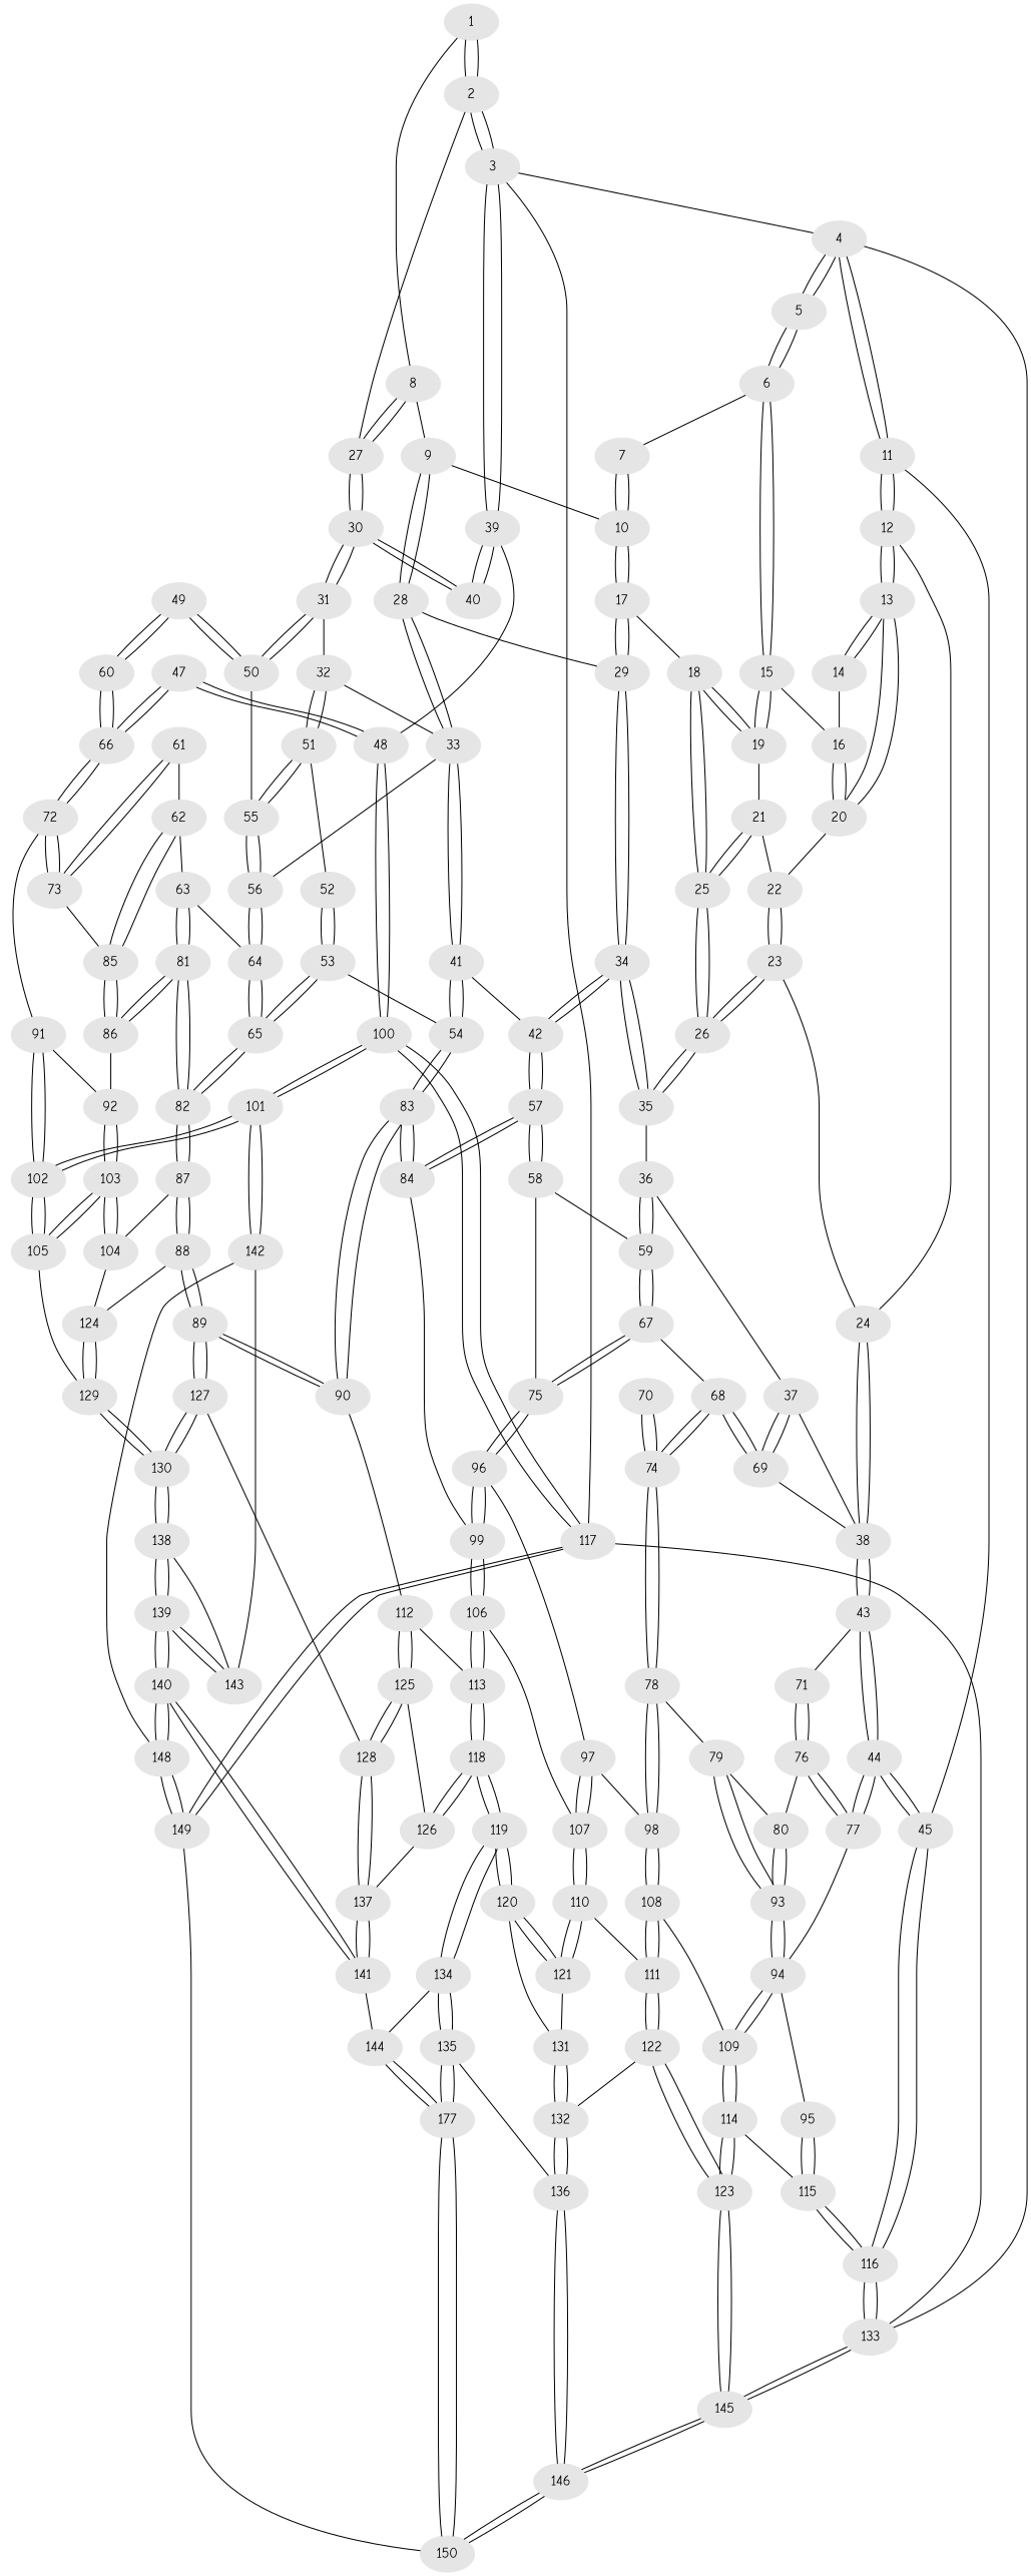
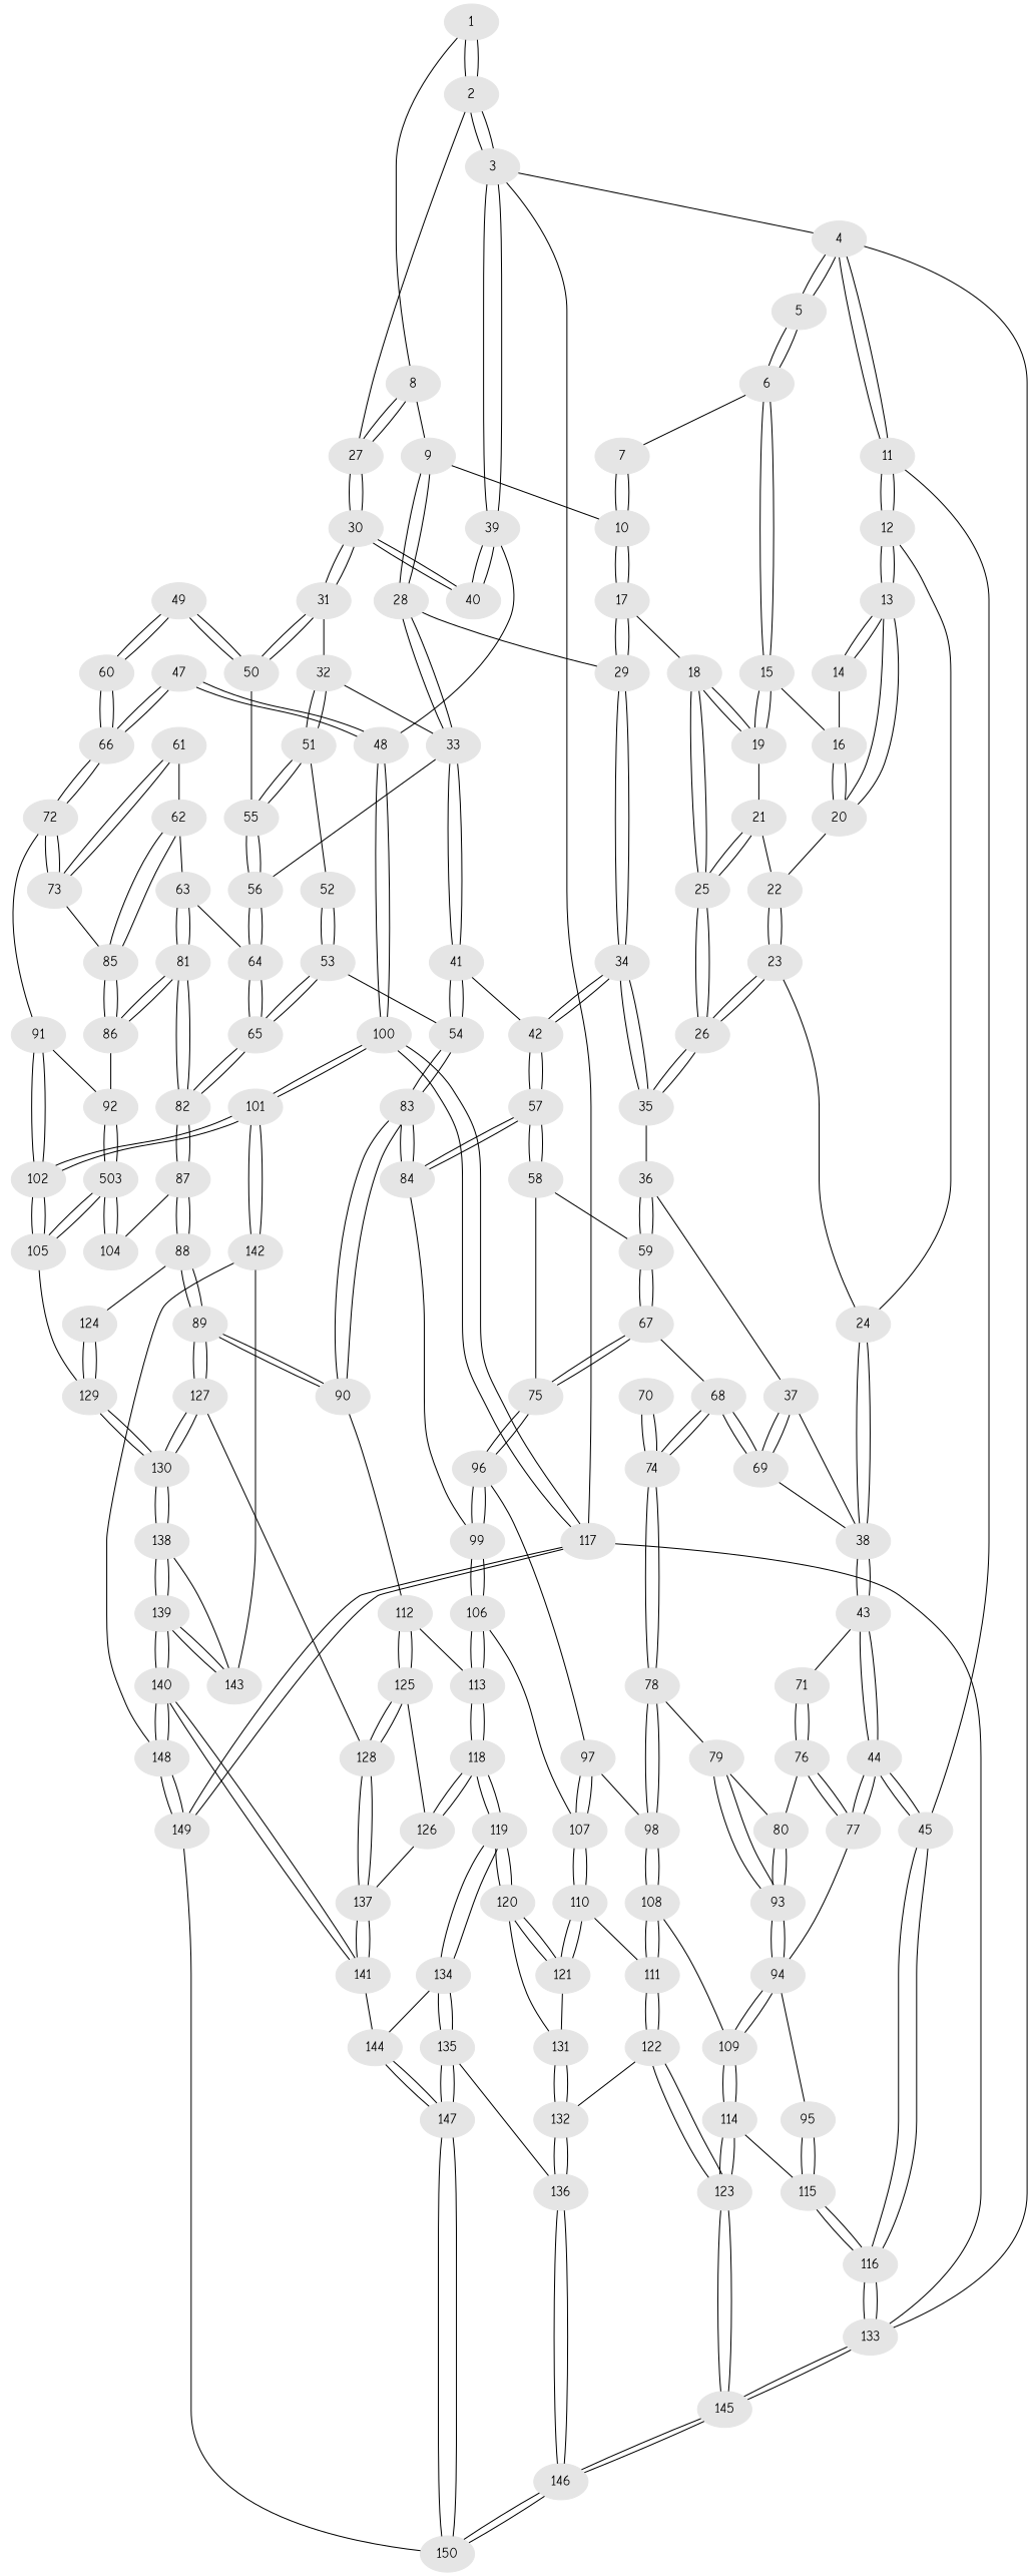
  graph {
    fontname="Comic Neue"
    node [color=gray90 fontname="Comic Neue" style=filled]
    edge [fontname="Comic Neue"]
    1
    2
    8
    3
    27
    9
    4
    39
    117
    30
    5
    11
    133
    40
    48
    149
    6
    12
    45
    145
    7
    15
    10
    16
    19
    17
    28
    29
    33
    18
    13
    24
    116
    14
    20
    38
    22
    21
    25
    34
    26
    23
    35
    43
    36
    31
    41
    56
    42
    32
    50
    51
    55
    52
    54
    57
    37
    59
    69
    67
    44
    71
    100
    83
    58
    84
    77
    76
    94
    47
    66
    49
    60
    72
    101
    53
    65
    64
    82
    90
    75
    99
    96
    68
    61
    62
    73
    63
    85
    81
    86
    87
    91
    74
    78
    70
    80
    92
    102
    79
    98
    97
    93
    95
    115
    108
    88
    104
    112
    106
-   103
+   103 [label=503]
    89
    124
    127
    129
    128
    130
    113
    125
    105
    109
    114
    107
    110
    111
    142
    143
    148
    118
    121
    122
    123
    131
    132
    126
    119
    150
    120
    134
    137
    135
    144
    136
    146
    141
    138
    139
-   147 [label=177]
+   147
    140
    1 -- 2
    1 -- 2
    1 -- 8
    2 -- 3
    2 -- 3
    2 -- 27
    8 -- 27
    8 -- 27
    8 -- 9
    3 -- 4
    3 -- 39
    3 -- 39
    3 -- 117
    27 -- 30
    27 -- 30
    9 -- 10
    9 -- 28
    9 -- 28
    4 -- 5
    4 -- 5
    4 -- 11
    4 -- 11
    4 -- 133
    39 -- 40
    39 -- 40
    39 -- 48
    117 -- 133
    117 -- 149
    117 -- 149
    30 -- 40
    30 -- 40
    30 -- 31
    30 -- 31
    5 -- 6
    5 -- 6
    11 -- 12
    11 -- 12
    11 -- 45
    133 -- 145
    133 -- 145
    48 -- 100
    48 -- 100
    149 -- 150
    6 -- 7
    6 -- 15
    6 -- 15
    12 -- 13
    12 -- 13
    12 -- 24
    45 -- 116
    45 -- 116
    145 -- 146
    145 -- 146
    7 -- 10
    7 -- 10
    15 -- 16
    15 -- 19
    15 -- 19
    10 -- 17
    10 -- 17
    16 -- 20
    16 -- 20
    19 -- 21
    17 -- 29
    17 -- 29
    17 -- 18
    28 -- 29
    28 -- 33
    28 -- 33
    29 -- 34
    29 -- 34
    33 -- 41
    33 -- 41
    33 -- 56
    18 -- 19
    18 -- 19
    18 -- 25
    18 -- 25
    13 -- 14
    13 -- 14
    13 -- 20
    13 -- 20
    24 -- 38
    24 -- 38
    116 -- 133
    116 -- 133
    14 -- 16
    20 -- 22
    38 -- 43
    38 -- 43
    22 -- 23
    22 -- 23
    21 -- 22
    21 -- 25
    21 -- 25
    25 -- 26
    25 -- 26
    34 -- 35
    34 -- 35
    34 -- 42
    34 -- 42
    26 -- 35
    26 -- 35
    23 -- 24
    23 -- 26
    23 -- 26
    35 -- 36
    43 -- 44
    43 -- 44
    43 -- 71
    36 -- 37
    36 -- 59
    36 -- 59
    31 -- 32
    31 -- 50
    31 -- 50
    41 -- 42
    41 -- 54
    41 -- 54
    56 -- 64
    56 -- 64
    42 -- 57
    42 -- 57
    32 -- 33
    32 -- 51
    32 -- 51
    50 -- 55
    51 -- 55
    51 -- 55
    51 -- 52
    55 -- 56
    55 -- 56
    52 -- 53
    52 -- 53
    54 -- 83
    54 -- 83
    57 -- 58
    57 -- 58
    57 -- 84
    57 -- 84
    37 -- 38
    37 -- 69
    37 -- 69
    59 -- 67
    59 -- 67
    69 -- 38
    67 -- 75
    67 -- 75
    67 -- 68
    44 -- 45
    44 -- 45
    44 -- 77
    44 -- 77
    71 -- 76
    71 -- 76
    100 -- 117
    100 -- 117
    100 -- 101
    100 -- 101
    83 -- 84
    83 -- 84
    83 -- 90
    83 -- 90
    58 -- 59
    58 -- 75
    84 -- 99
    77 -- 94
    76 -- 77
    76 -- 77
    76 -- 80
    94 -- 95
    94 -- 109
    94 -- 109
    47 -- 48
    47 -- 48
    47 -- 66
    47 -- 66
    66 -- 72
    66 -- 72
    49 -- 50
    49 -- 50
    49 -- 60
    49 -- 60
    60 -- 66
    60 -- 66
    72 -- 73
    72 -- 73
    72 -- 91
    101 -- 102
    101 -- 102
    101 -- 142
    101 -- 142
    53 -- 54
    53 -- 65
    53 -- 65
    65 -- 82
    65 -- 82
    64 -- 65
    64 -- 65
    82 -- 87
    82 -- 87
    90 -- 112
    75 -- 96
    75 -- 96
    99 -- 106
    99 -- 106
    96 -- 99
    96 -- 99
    96 -- 97
    68 -- 69
    68 -- 69
    68 -- 74
    68 -- 74
    61 -- 62
    61 -- 73
    61 -- 73
    62 -- 63
    62 -- 85
    62 -- 85
    73 -- 85
    63 -- 64
    63 -- 81
    63 -- 81
    85 -- 86
    85 -- 86
    81 -- 82
    81 -- 82
    81 -- 86
    81 -- 86
    86 -- 92
    87 -- 88
    87 -- 88
    87 -- 104
    91 -- 92
    91 -- 102
    91 -- 102
    74 -- 78
    74 -- 78
    78 -- 79
    78 -- 98
    78 -- 98
    70 -- 74
    70 -- 74
    80 -- 93
    80 -- 93
    92 -- 103
    92 -- 103
    102 -- 105
    102 -- 105
    79 -- 80
    79 -- 93
    79 -- 93
    98 -- 108
    98 -- 108
    97 -- 98
    97 -- 107
    97 -- 107
    93 -- 94
    93 -- 94
    95 -- 115
    95 -- 115
    115 -- 116
    115 -- 116
    108 -- 109
    108 -- 111
    108 -- 111
    88 -- 89
    88 -- 89
    88 -- 124
-   104 -- 124
    112 -- 113
    112 -- 125
    112 -- 125
    106 -- 113
    106 -- 113
    106 -- 107
    103 -- 104
    103 -- 104
    103 -- 105
    103 -- 105
    89 -- 90
    89 -- 90
    89 -- 127
    89 -- 127
    124 -- 129
    124 -- 129
    127 -- 128
    127 -- 130
    127 -- 130
    129 -- 130
    129 -- 130
    128 -- 137
    128 -- 137
    130 -- 138
    130 -- 138
    113 -- 118
    113 -- 118
    125 -- 128
    125 -- 128
    125 -- 126
    105 -- 129
    109 -- 114
    109 -- 114
    114 -- 115
    114 -- 123
    114 -- 123
    107 -- 110
    107 -- 110
    110 -- 111
    110 -- 121
    110 -- 121
    111 -- 122
    111 -- 122
    142 -- 143
    142 -- 148
    148 -- 149
    148 -- 149
    118 -- 126
    118 -- 126
    118 -- 119
    118 -- 119
    121 -- 131
    122 -- 123
    122 -- 123
    122 -- 132
    123 -- 145
    123 -- 145
    131 -- 132
    131 -- 132
    132 -- 136
    132 -- 136
    126 -- 137
    119 -- 120
    119 -- 120
    119 -- 134
    119 -- 134
    120 -- 121
    120 -- 121
    120 -- 131
    134 -- 135
    134 -- 135
    134 -- 144
    137 -- 141
    137 -- 141
    135 -- 136
    135 -- 147
    135 -- 147
    144 -- 147
    144 -- 147
    136 -- 146
    136 -- 146
    146 -- 150
    146 -- 150
    141 -- 144
    138 -- 143
    138 -- 139
    138 -- 139
    139 -- 143
    139 -- 143
    139 -- 140
    139 -- 140
    147 -- 150
    147 -- 150
    140 -- 148
    140 -- 148
    140 -- 141
    140 -- 141
  }
